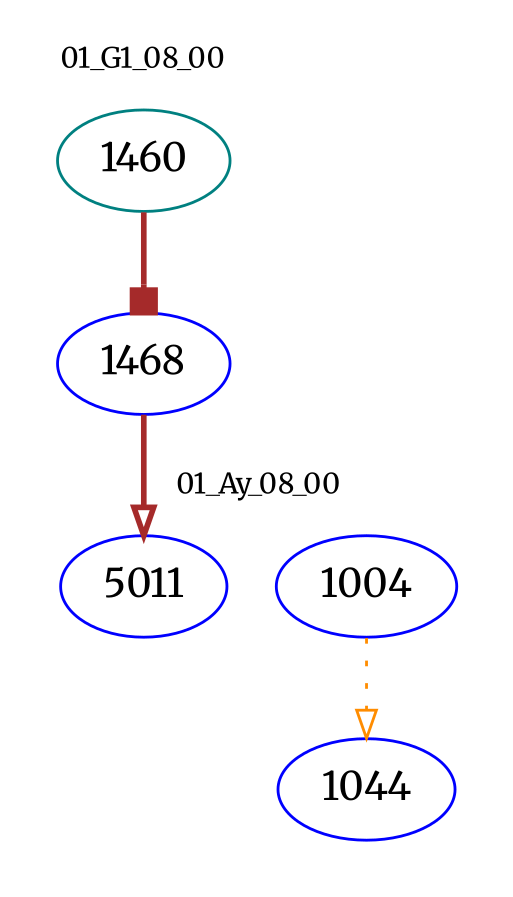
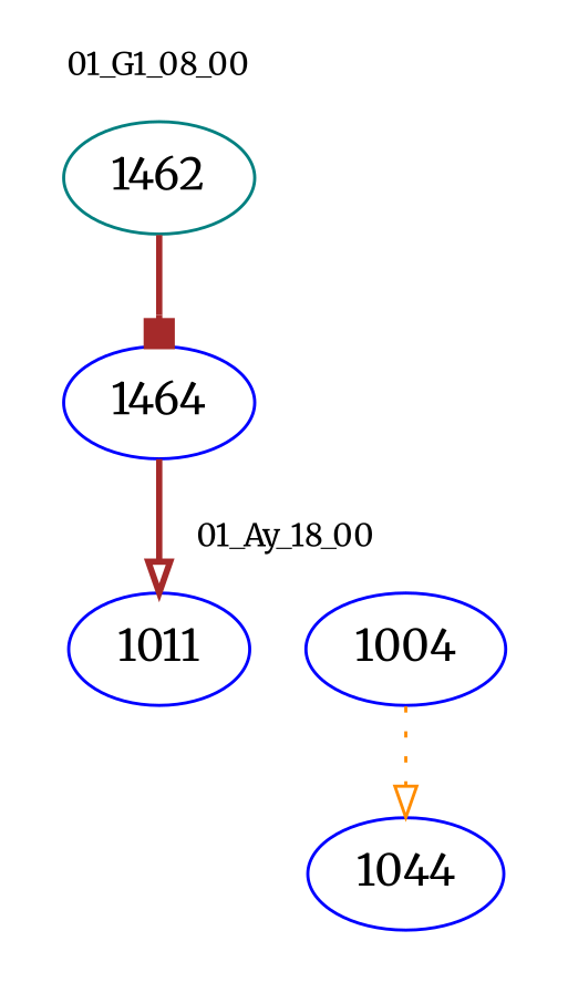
  digraph {
    fontname=Merriweather
    node [color=blue fontname=Merriweather]
    edge [arrowhead=onormal color=brown fontname=Merriweather style=bold]
    n1 [label=1004]
    n2 [label=1044]
-   n3 [label=5011]
-   n4 [color=teal label=1460]
-   n5 [label=1468]
+   n3 [label=1011]
+   n4 [color=teal label=1462]
+   n5 [label=1464]
    subgraph cluster_1 {
      color=white
      fontsize=10
-     label="01_Ay_08_00"
+     label="01_Ay_18_00"
      n1
      n2
      n3
    }
    subgraph cluster_2 {
      color=white
      fontsize=10
      label="01_G1_08_00"
      n4
      n5
    }
    n1 -> n2 [color=darkorange style=dotted]
    n4 -> n5 [arrowhead=box]
    n5 -> n3
  }
